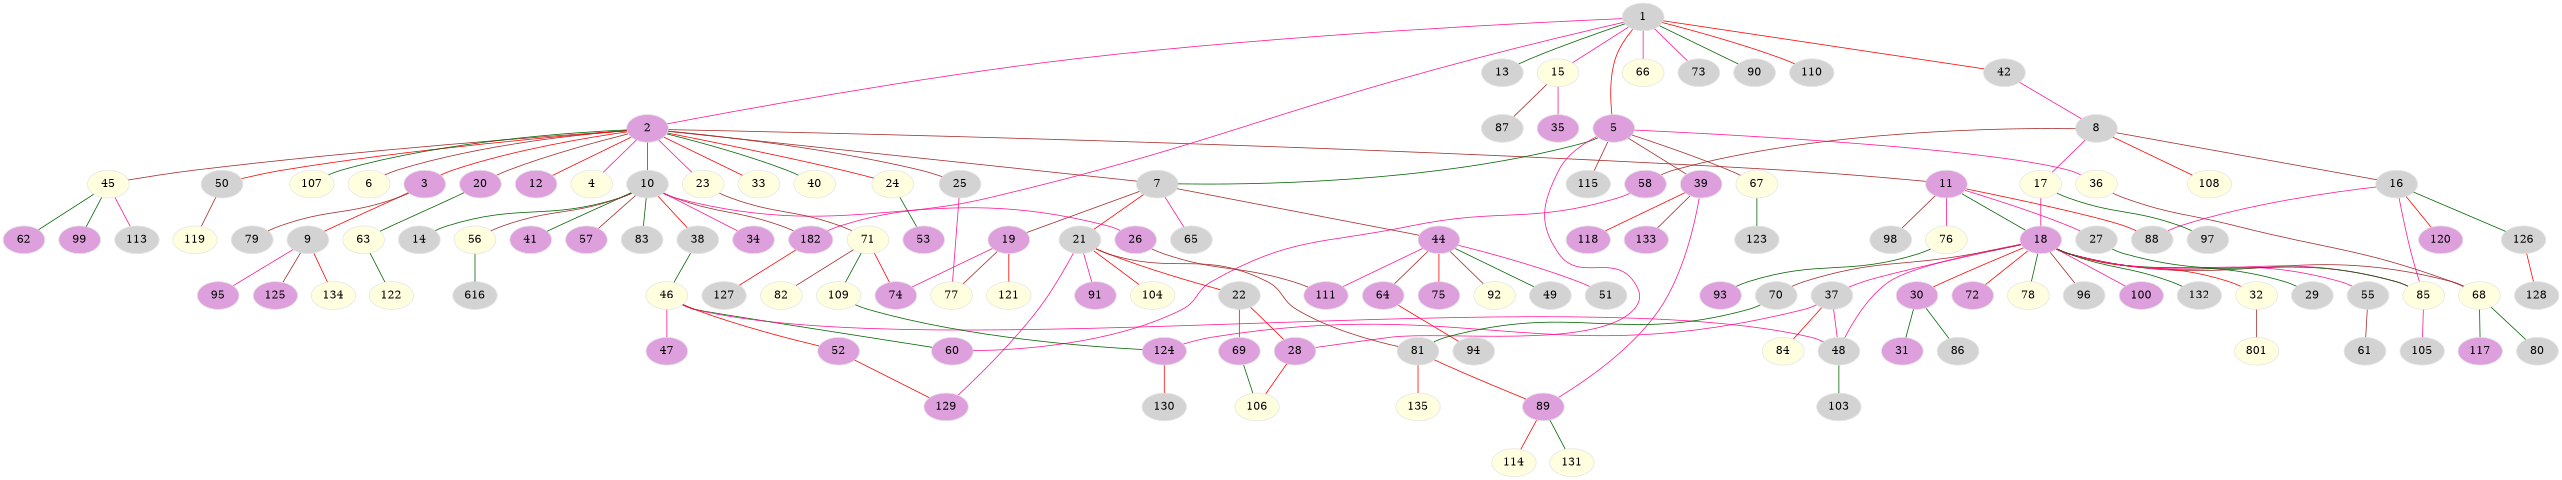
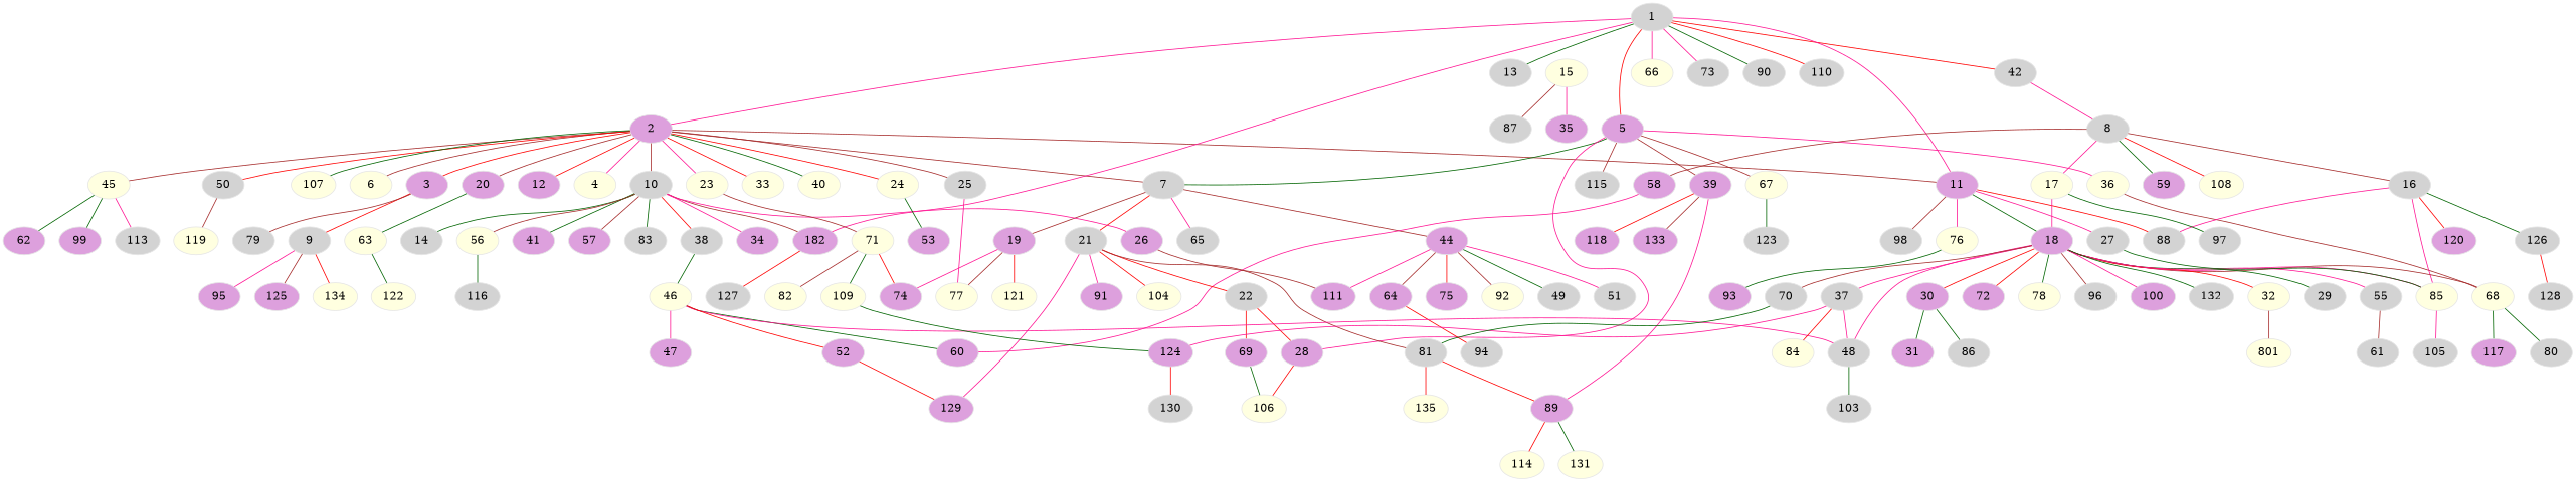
  graph {
    node [color=gray90 fillcolor=lightgrey style=filled]
    edge [color=deeppink]
    2 [fillcolor=plum]
    1
    5 [fillcolor=plum]
    13
    15 [fillcolor=lightyellow]
    42
    66 [fillcolor=lightyellow]
    73
    90
    110
    n11 [fillcolor=plum label=182]
    3 [fillcolor=plum]
    4 [fillcolor=lightyellow]
    6 [fillcolor=lightyellow]
    7
    10
    11 [fillcolor=plum]
    12 [fillcolor=plum]
    20 [fillcolor=plum]
    23 [fillcolor=lightyellow]
    24 [fillcolor=lightyellow]
    25
    33 [fillcolor=lightyellow]
    40 [fillcolor=lightyellow]
    45 [fillcolor=lightyellow]
    50
    107 [fillcolor=lightyellow]
    28 [fillcolor=plum]
    36 [fillcolor=lightyellow]
    39 [fillcolor=plum]
    67 [fillcolor=lightyellow]
    115
    8
    16
    17 [fillcolor=lightyellow]
    58 [fillcolor=plum]
+   59 [fillcolor=plum]
    108 [fillcolor=lightyellow]
    35 [fillcolor=plum]
    87
    127
    9
    79
    19 [fillcolor=plum]
    21
    44 [fillcolor=plum]
    65
    14
    26 [fillcolor=plum]
    34 [fillcolor=plum]
    38
    41 [fillcolor=plum]
    56 [fillcolor=lightyellow]
    57 [fillcolor=plum]
    83
    18 [fillcolor=plum]
    27
    76 [fillcolor=lightyellow]
    88
    98
    63 [fillcolor=lightyellow]
    71 [fillcolor=lightyellow]
    53 [fillcolor=plum]
    77 [fillcolor=lightyellow]
    62 [fillcolor=plum]
    99 [fillcolor=plum]
    113
    119 [fillcolor=lightyellow]
    95 [fillcolor=plum]
    125 [fillcolor=plum]
    134 [fillcolor=lightyellow]
    106 [fillcolor=lightyellow]
    68 [fillcolor=lightyellow]
    89 [fillcolor=plum]
    118 [fillcolor=plum]
    133 [fillcolor=plum]
    123
    74 [fillcolor=plum]
    121 [fillcolor=lightyellow]
    22
    81
    91 [fillcolor=plum]
    104 [fillcolor=lightyellow]
    129 [fillcolor=plum]
    111 [fillcolor=plum]
    49
    51
    64 [fillcolor=plum]
    75 [fillcolor=plum]
    92 [fillcolor=lightyellow]
    85 [fillcolor=lightyellow]
    120 [fillcolor=plum]
    126
    97
    60 [fillcolor=plum]
    46 [fillcolor=lightyellow]
-   116 [label=616]
+   116
    29
    30 [fillcolor=plum]
    32 [fillcolor=lightyellow]
    37
    48
    55
    70
    72 [fillcolor=plum]
    78 [fillcolor=lightyellow]
    96
    100 [fillcolor=plum]
    132
    93 [fillcolor=plum]
    105
    128
    31 [fillcolor=plum]
    86
    n115 [fillcolor=lightyellow label=801]
    84 [fillcolor=lightyellow]
    124 [fillcolor=plum]
    103
    61
    80
    117 [fillcolor=plum]
    122 [fillcolor=lightyellow]
    69 [fillcolor=plum]
    135 [fillcolor=lightyellow]
    82 [fillcolor=lightyellow]
    109 [fillcolor=lightyellow]
    130
    47 [fillcolor=plum]
    52 [fillcolor=plum]
    114 [fillcolor=lightyellow]
    131 [fillcolor=lightyellow]
    94
    2 -- 3 [color=red]
    2 -- 4
    2 -- 6 [color=brown]
    2 -- 7 [color=brown]
    2 -- 10 [color=brown]
    2 -- 11 [color=brown]
    2 -- 12 [color=red]
    2 -- 20 [color=brown]
    2 -- 23
    2 -- 24 [color=red]
    2 -- 25 [color=brown]
    2 -- 33 [color=red]
    2 -- 40 [color=darkgreen]
    2 -- 45 [color=brown]
    2 -- 50 [color=red]
    2 -- 107 [color=darkgreen]
    1 -- 2
    1 -- 5 [color=red]
    1 -- 13 [color=darkgreen]
-   1 -- 15
+   1 -- 11
    1 -- 42 [color=red]
    1 -- 66
    1 -- 73
    1 -- 90 [color=darkgreen]
    1 -- 110 [color=red]
    1 -- n11
    5 -- 7 [color=darkgreen]
    5 -- 28
    5 -- 36
    5 -- 39 [color=brown]
    5 -- 67 [color=brown]
    5 -- 115 [color=brown]
    15 -- 35
    15 -- 87 [color=brown]
    42 -- 8
    n11 -- 127 [color=red]
    3 -- 9 [color=red]
    3 -- 79 [color=brown]
    7 -- 19 [color=brown]
    7 -- 21 [color=red]
    7 -- 44 [color=brown]
    7 -- 65
    10 -- n11 [color=brown]
    10 -- 14 [color=darkgreen]
    10 -- 26
    10 -- 34
    10 -- 38 [color=red]
    10 -- 41 [color=darkgreen]
    10 -- 56 [color=brown]
    10 -- 57 [color=brown]
    10 -- 83 [color=darkgreen]
    11 -- 18 [color=darkgreen]
    11 -- 27
    11 -- 76
    11 -- 88 [color=red]
    11 -- 98 [color=brown]
    20 -- 63 [color=darkgreen]
    23 -- 71 [color=brown]
    24 -- 53 [color=darkgreen]
    25 -- 77
    45 -- 62 [color=darkgreen]
    45 -- 99 [color=darkgreen]
    45 -- 113
    50 -- 119 [color=brown]
    28 -- 106 [color=red]
    36 -- 68 [color=brown]
    39 -- 89
    39 -- 118 [color=red]
    39 -- 133 [color=brown]
    67 -- 123 [color=darkgreen]
    8 -- 16 [color=brown]
    8 -- 17
    8 -- 58 [color=brown]
+   8 -- 59 [color=darkgreen]
    8 -- 108 [color=red]
    16 -- 88
    16 -- 85
    16 -- 120 [color=red]
    16 -- 126 [color=darkgreen]
    17 -- 18
    17 -- 97 [color=darkgreen]
    58 -- 60
    9 -- 95
    9 -- 125 [color=brown]
    9 -- 134 [color=red]
    19 -- 77 [color=brown]
    19 -- 74
    19 -- 121 [color=red]
    21 -- 22 [color=red]
    21 -- 81 [color=brown]
    21 -- 91
    21 -- 104 [color=red]
    21 -- 129
    44 -- 111
    44 -- 49 [color=darkgreen]
    44 -- 51
    44 -- 64 [color=brown]
    44 -- 75 [color=red]
    44 -- 92 [color=brown]
    26 -- 111 [color=brown]
    38 -- 46 [color=darkgreen]
    56 -- 116 [color=darkgreen]
    18 -- 68 [color=brown]
    18 -- 85
    18 -- 29 [color=darkgreen]
    18 -- 30 [color=red]
    18 -- 32 [color=red]
    18 -- 37
    18 -- 48
    18 -- 55
    18 -- 70 [color=brown]
    18 -- 72 [color=red]
    18 -- 78 [color=darkgreen]
    18 -- 96 [color=brown]
    18 -- 100
    18 -- 132 [color=darkgreen]
    27 -- 85 [color=darkgreen]
    76 -- 93 [color=darkgreen]
    63 -- 122 [color=darkgreen]
    71 -- 74 [color=red]
    71 -- 82 [color=brown]
    71 -- 109 [color=darkgreen]
    68 -- 80 [color=darkgreen]
    68 -- 117 [color=darkgreen]
    89 -- 114 [color=red]
    89 -- 131 [color=darkgreen]
    22 -- 28 [color=red]
    22 -- 69 [color=red]
    81 -- 89 [color=red]
    81 -- 135 [color=red]
    64 -- 94 [color=red]
    85 -- 105
    126 -- 128 [color=red]
    46 -- 60 [color=darkgreen]
    46 -- 48
    46 -- 47
    46 -- 52 [color=red]
    30 -- 31 [color=darkgreen]
    30 -- 86 [color=darkgreen]
    32 -- n115 [color=brown]
    37 -- 48
    37 -- 84 [color=red]
    37 -- 124
    48 -- 103 [color=darkgreen]
    55 -- 61 [color=brown]
    70 -- 81 [color=darkgreen]
    124 -- 130 [color=red]
    69 -- 106 [color=darkgreen]
    109 -- 124 [color=darkgreen]
    52 -- 129 [color=red]
  }
